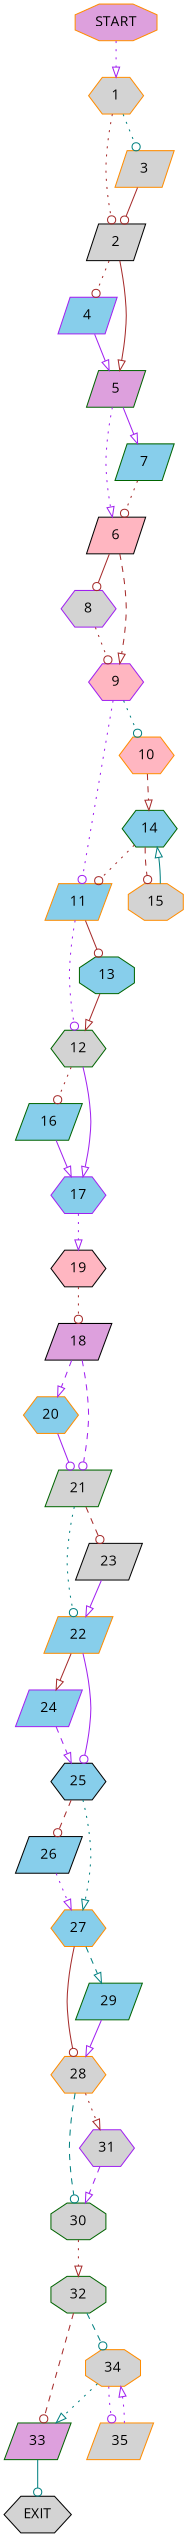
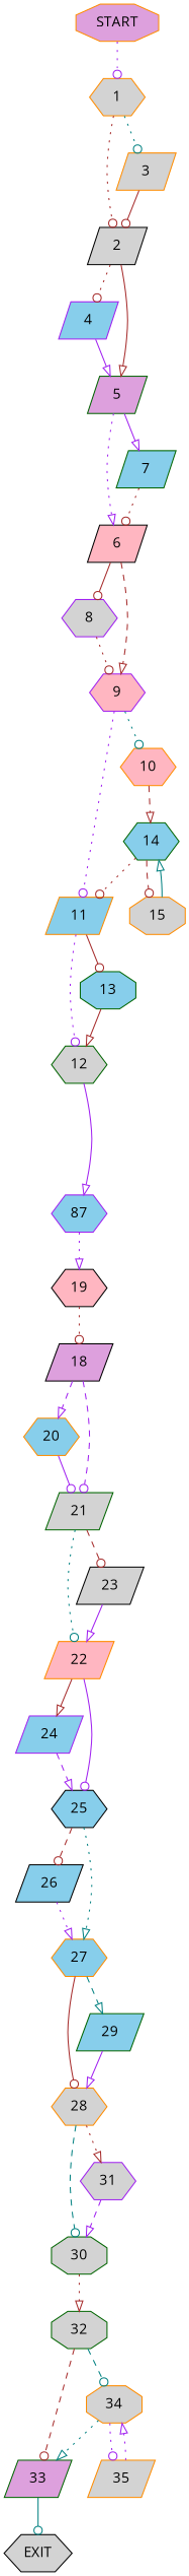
  digraph {
    fontname="Open Sans"
    node [color=darkorange fillcolor=lightgrey fontname="Open Sans" shape=parallelogram style=filled]
    edge [arrowhead=odot color=brown fontname="Open Sans" style=dotted]
    n1 [fillcolor=plum label=START shape=octagon]
    1 [shape=hexagon]
    2 [color=black]
    3
    n5 [color=black label=EXIT shape=hexagon]
    4 [color=purple fillcolor=skyblue]
    5 [color=darkgreen fillcolor=plum]
    6 [color=black fillcolor=lightpink]
    7 [color=darkgreen fillcolor=skyblue]
    8 [color=purple shape=hexagon]
    9 [color=purple fillcolor=lightpink shape=hexagon]
    10 [fillcolor=lightpink shape=hexagon]
    11 [fillcolor=skyblue]
    14 [color=darkgreen fillcolor=skyblue shape=hexagon]
    12 [color=darkgreen shape=hexagon]
    13 [color=darkgreen fillcolor=skyblue shape=octagon]
    15 [shape=octagon]
-   16 [color=darkgreen fillcolor=skyblue]
-   17 [color=purple fillcolor=skyblue shape=hexagon]
+   17 [color=purple fillcolor=skyblue shape=hexagon label=87]
    19 [color=black fillcolor=lightpink shape=hexagon]
    18 [color=black fillcolor=plum]
    20 [fillcolor=skyblue shape=hexagon]
    21 [color=darkgreen]
-   22 [fillcolor=skyblue]
+   22 [fillcolor=lightpink]
    23 [color=black]
    24 [color=purple fillcolor=skyblue]
    25 [color=black fillcolor=skyblue shape=hexagon]
    26 [color=black fillcolor=skyblue]
    27 [fillcolor=skyblue shape=hexagon]
    28 [shape=hexagon]
    29 [color=darkgreen fillcolor=skyblue]
    30 [color=darkgreen shape=octagon]
    31 [color=purple shape=hexagon]
    32 [color=darkgreen shape=octagon]
    33 [color=darkgreen fillcolor=plum]
    34 [shape=octagon]
    35
-   n1 -> 1 [arrowhead=onormal color=purple]
+   n1 -> 1 [color=purple]
    1 -> 2
    1 -> 3 [color=teal]
    2 -> 4
    2 -> 5 [arrowhead=onormal style=solid]
    3 -> 2 [style=solid]
    4 -> 5 [arrowhead=onormal color=purple style=solid]
    5 -> 6 [arrowhead=onormal color=purple]
    5 -> 7 [arrowhead=onormal color=purple style=solid]
    6 -> 8 [style=solid]
    6 -> 9 [arrowhead=onormal style=dashed]
    7 -> 6
    8 -> 9
    9 -> 10 [color=teal]
    9 -> 11 [color=purple]
    10 -> 14 [arrowhead=onormal style=dashed]
    11 -> 12 [color=purple]
    11 -> 13 [style=solid]
    14 -> 11
    14 -> 15 [style=dashed]
-   12 -> 16
    12 -> 17 [arrowhead=onormal color=purple style=solid]
    13 -> 12 [arrowhead=onormal style=solid]
    15 -> 14 [arrowhead=onormal color=teal style=solid]
-   16 -> 17 [arrowhead=onormal color=purple style=solid]
    17 -> 19 [arrowhead=onormal color=purple]
    19 -> 18
    18 -> 20 [arrowhead=onormal color=purple style=dashed]
    18 -> 21 [color=purple style=dashed]
    20 -> 21 [color=purple style=solid]
    21 -> 22 [color=teal]
    21 -> 23 [style=dashed]
    22 -> 24 [arrowhead=onormal style=solid]
    22 -> 25 [color=purple style=solid]
    23 -> 22 [arrowhead=onormal color=purple style=solid]
    24 -> 25 [arrowhead=onormal color=purple style=dashed]
    25 -> 26 [style=dashed]
    25 -> 27 [arrowhead=onormal color=teal]
    26 -> 27 [arrowhead=onormal color=purple]
    27 -> 28 [style=solid]
    27 -> 29 [arrowhead=onormal color=teal style=dashed]
    28 -> 30 [color=teal style=dashed]
    28 -> 31 [arrowhead=onormal]
    29 -> 28 [arrowhead=onormal color=purple style=solid]
    30 -> 32 [arrowhead=onormal]
    31 -> 30 [arrowhead=onormal color=purple style=dashed]
    32 -> 33 [style=dashed]
    32 -> 34 [color=teal style=dashed]
    33 -> n5 [color=teal style=solid]
    34 -> 33 [arrowhead=onormal color=teal]
    34 -> 35 [color=purple]
    35 -> 34 [arrowhead=onormal color=purple]
  }
